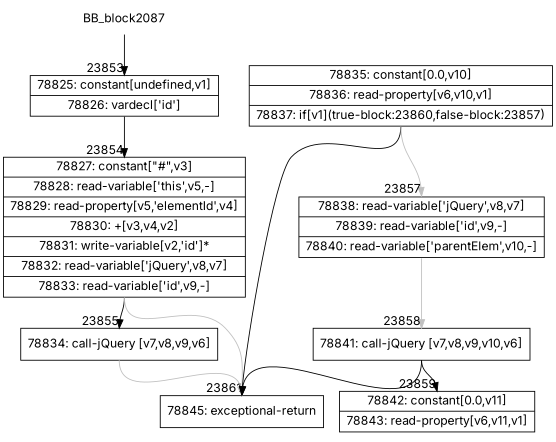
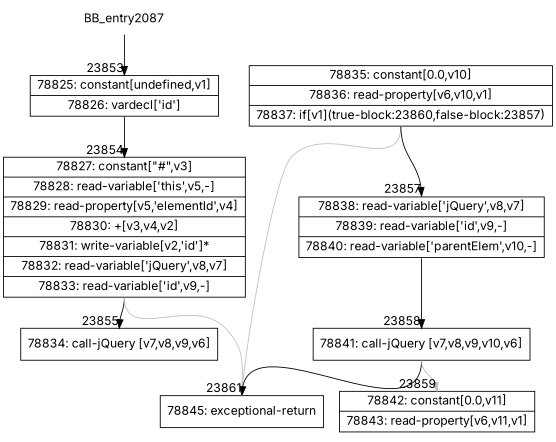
  digraph {
    fontname=Inter
    rankdir=TD
    node [fontname=Inter shape=record]
    edge [fontname=Inter headport=n tailport=s]
-   BB_entry2087 [shape=none label=BB_block2087]
+   BB_entry2087 [shape=none]
    n2 [label="{78825: constant[undefined,v1]|78826: vardecl['id']}"]
    n3 [label="{78827: constant[\"#\",v3]|78828: read-variable['this',v5,-]|78829: read-property[v5,'elementId',v4]|78830: +[v3,v4,v2]|78831: write-variable[v2,'id']*|78832: read-variable['jQuery',v8,v7]|78833: read-variable['id',v9,-]}"]
    n4 [label="{78834: call-jQuery [v7,v8,v9,v6]}"]
    n5 [label="{78845: exceptional-return}"]
    n6 [label="{78835: constant[0.0,v10]|78836: read-property[v6,v10,v1]|78837: if[v1](true-block:23860,false-block:23857)}"]
    n7 [label="{78838: read-variable['jQuery',v8,v7]|78839: read-variable['id',v9,-]|78840: read-variable['parentElem',v10,-]}"]
    n8 [label="{78841: call-jQuery [v7,v8,v9,v10,v6]}"]
    n9 [label="{78842: constant[0.0,v11]|78843: read-property[v6,v11,v1]}"]
    BB_entry2087 -> n2 [headlabel="    23853"]
    n2 -> n3 [headlabel="      23854"]
    n3 -> n4 [headlabel="      23855"]
    n3 -> n5 [color=gray headlabel="      23861"]
-   n4 -> n5 [color=gray]
-   n6 -> n5 [color=black]
-   n6 -> n7 [headlabel="      23857" color=gray]
-   n7 -> n8 [headlabel="      23858" color=gray]
+   n6 -> n5 [color=gray]
+   n6 -> n7 [headlabel="      23857"]
+   n7 -> n8 [headlabel="      23858"]
    n8 -> n5 [color=black]
-   n8 -> n9 [headlabel="      23859"]
+   n8 -> n9 [headlabel="      23859" color=gray]
  }
